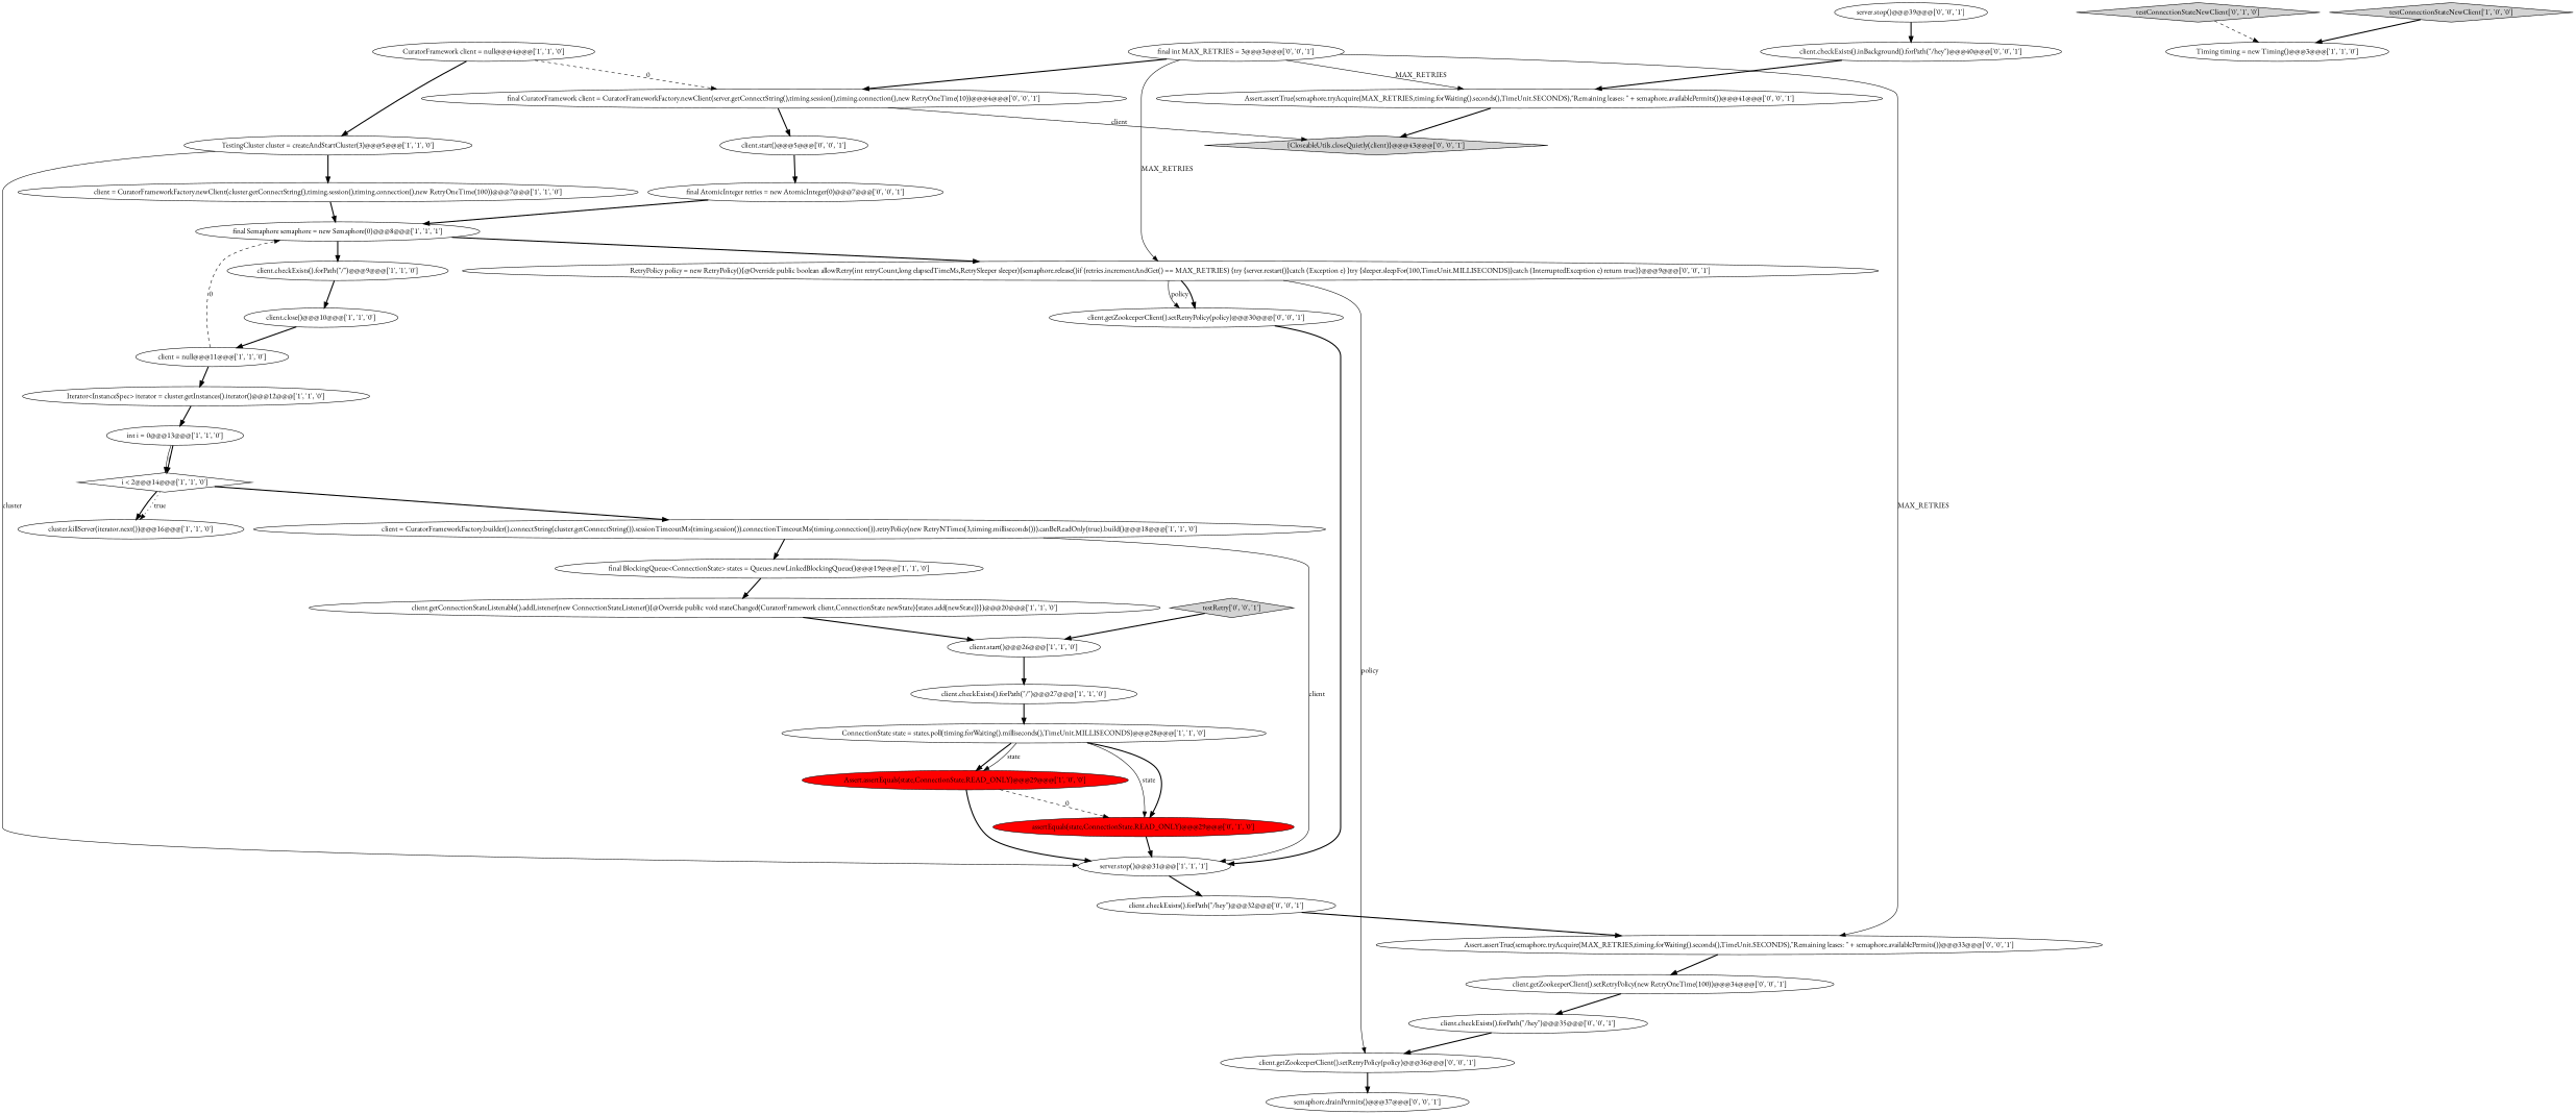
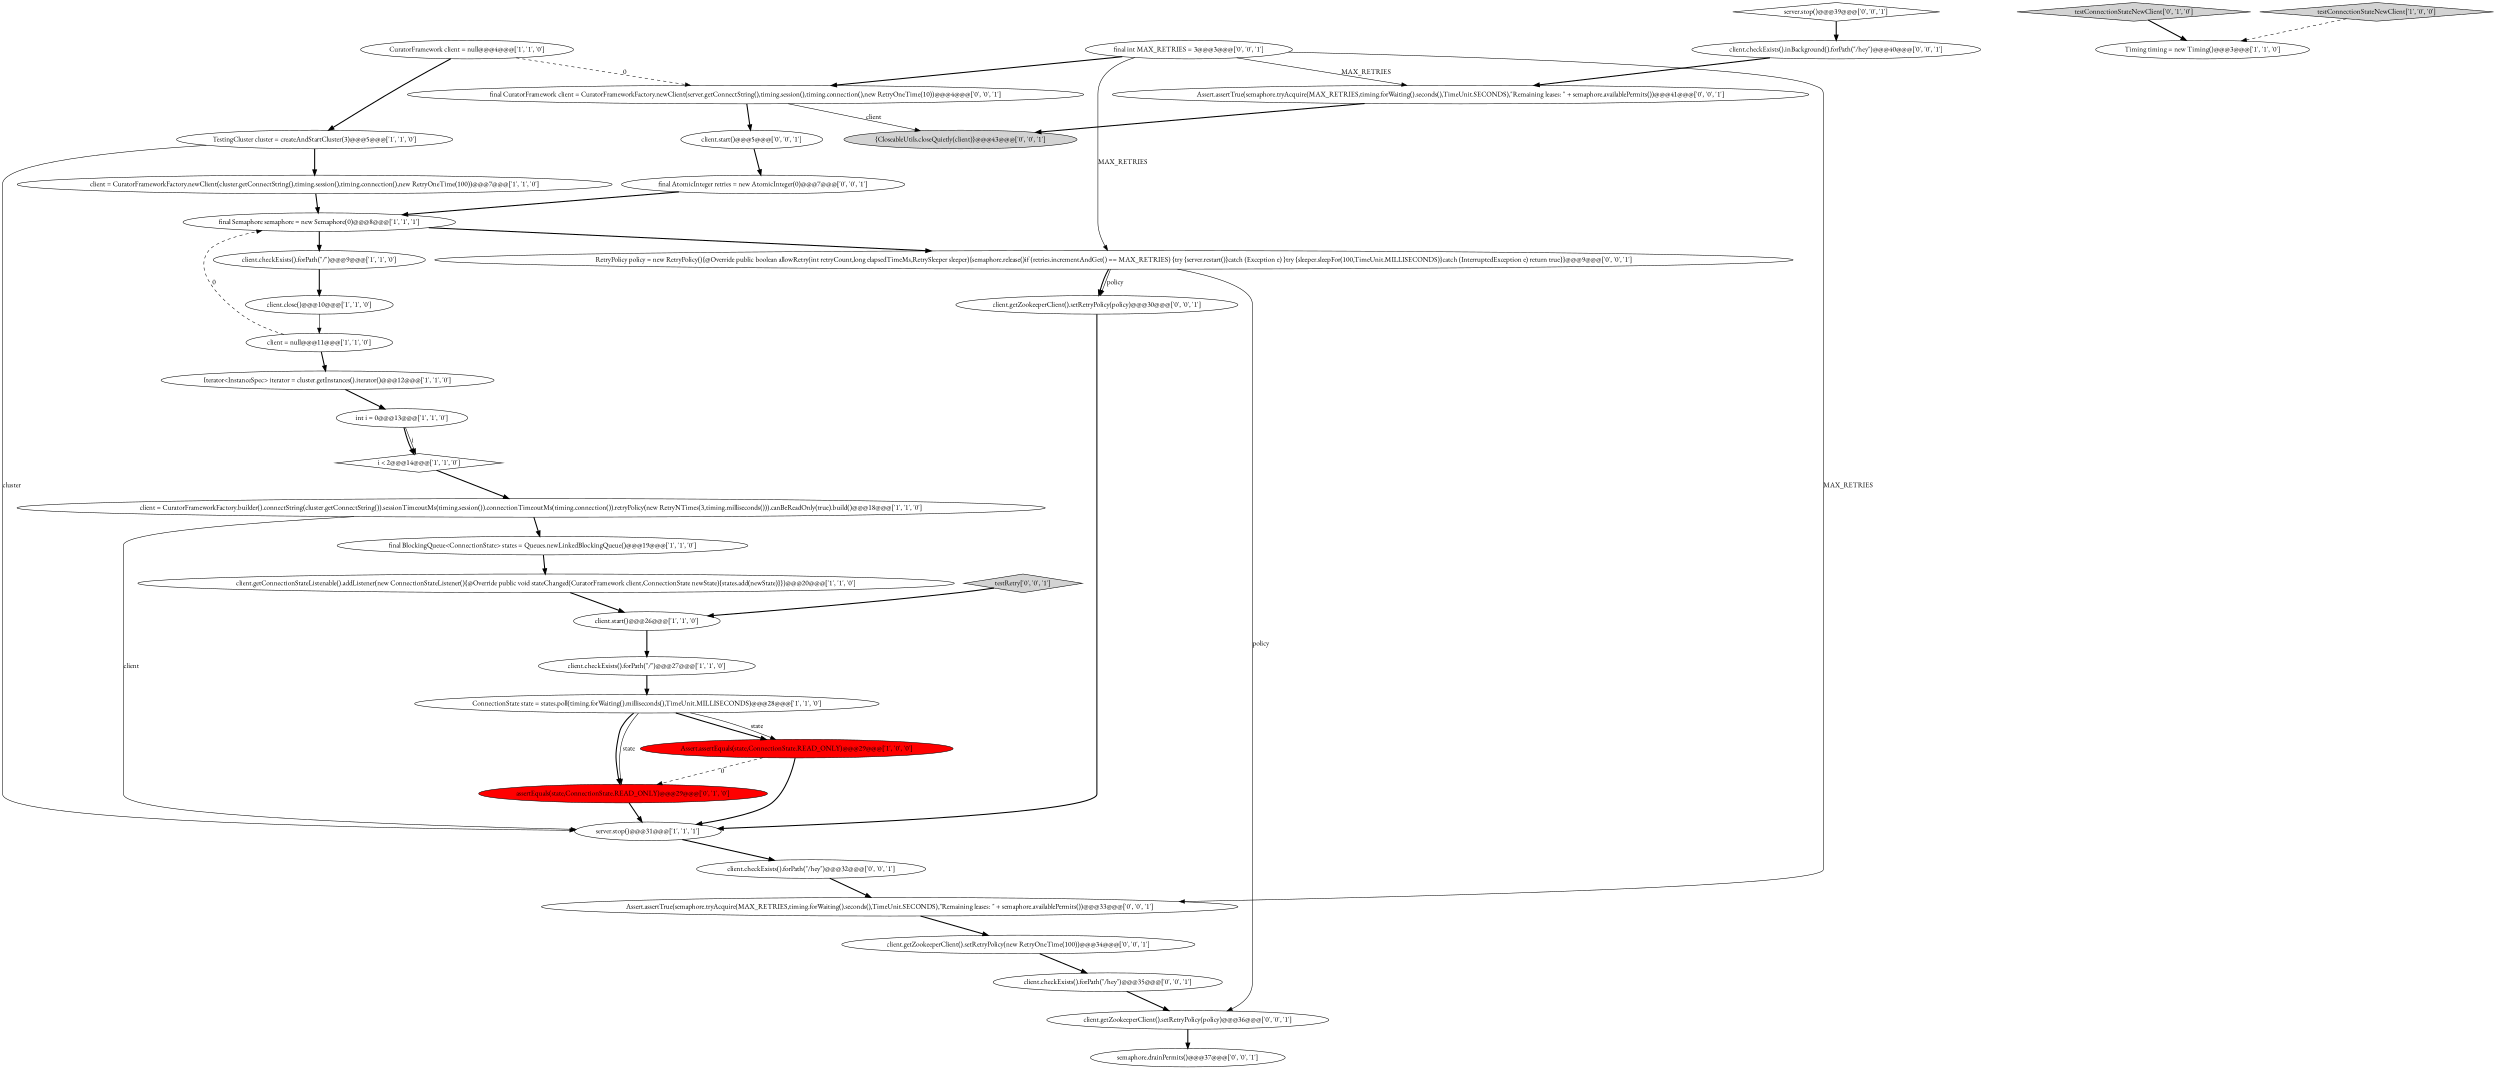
  digraph {
    fontname="EB Garamond"
    node [fillcolor=white fontname="EB Garamond" shape=ellipse style=filled]
    edge [fontname="EB Garamond" style=bold]
    n1 [fillcolor=red label="Assert.assertEquals(state,ConnectionState.READ_ONLY)@@@29@@@['1', '0', '0']"]
    n2 [label="server.stop()@@@31@@@['1', '1', '1']"]
    n3 [fillcolor=red label="assertEquals(state,ConnectionState.READ_ONLY)@@@29@@@['0', '1', '0']"]
    n4 [label="client.checkExists().forPath(\"/hey\")@@@32@@@['0', '0', '1']"]
    n5 [label="final CuratorFramework client = CuratorFrameworkFactory.newClient(server.getConnectString(),timing.session(),timing.connection(),new RetryOneTime(10))@@@4@@@['0', '0', '1']"]
-   n6 [fillcolor=lightgray label="{CloseableUtils.closeQuietly(client)}@@@43@@@['0', '0', '1']" shape=diamond]
+   n6 [fillcolor=lightgray label="{CloseableUtils.closeQuietly(client)}@@@43@@@['0', '0', '1']"]
    n7 [label="client.start()@@@5@@@['0', '0', '1']"]
    n8 [label="final AtomicInteger retries = new AtomicInteger(0)@@@7@@@['0', '0', '1']"]
    n9 [label="final Semaphore semaphore = new Semaphore(0)@@@8@@@['1', '1', '1']"]
    n10 [label="client.checkExists().forPath(\"/\")@@@9@@@['1', '1', '0']"]
    n11 [label="RetryPolicy policy = new RetryPolicy(){@Override public boolean allowRetry(int retryCount,long elapsedTimeMs,RetrySleeper sleeper){semaphore.release()if (retries.incrementAndGet() == MAX_RETRIES) {try {server.restart()}catch (Exception e) }try {sleeper.sleepFor(100,TimeUnit.MILLISECONDS)}catch (InterruptedException e) return true}}@@@9@@@['0', '0', '1']"]
    n12 [label="client.close()@@@10@@@['1', '1', '0']"]
    n13 [label="client.getZookeeperClient().setRetryPolicy(policy)@@@30@@@['0', '0', '1']"]
    n14 [label="client.getZookeeperClient().setRetryPolicy(policy)@@@36@@@['0', '0', '1']"]
    n15 [label="client.checkExists().inBackground().forPath(\"/hey\")@@@40@@@['0', '0', '1']"]
    n16 [label="Assert.assertTrue(semaphore.tryAcquire(MAX_RETRIES,timing.forWaiting().seconds(),TimeUnit.SECONDS),\"Remaining leases: \" + semaphore.availablePermits())@@@41@@@['0', '0', '1']"]
    n17 [label="ConnectionState state = states.poll(timing.forWaiting().milliseconds(),TimeUnit.MILLISECONDS)@@@28@@@['1', '1', '0']"]
    n18 [label="TestingCluster cluster = createAndStartCluster(3)@@@5@@@['1', '1', '0']"]
    n19 [label="client = CuratorFrameworkFactory.newClient(cluster.getConnectString(),timing.session(),timing.connection(),new RetryOneTime(100))@@@7@@@['1', '1', '0']"]
    n20 [label="Assert.assertTrue(semaphore.tryAcquire(MAX_RETRIES,timing.forWaiting().seconds(),TimeUnit.SECONDS),\"Remaining leases: \" + semaphore.availablePermits())@@@33@@@['0', '0', '1']"]
    n21 [label="Timing timing = new Timing()@@@3@@@['1', '1', '0']"]
    n22 [label="CuratorFramework client = null@@@4@@@['1', '1', '0']"]
    n23 [label="client = null@@@11@@@['1', '1', '0']"]
    n24 [label="Iterator<InstanceSpec> iterator = cluster.getInstances().iterator()@@@12@@@['1', '1', '0']"]
    n25 [label="int i = 0@@@13@@@['1', '1', '0']"]
-   n26 [label="server.stop()@@@39@@@['0', '0', '1']"]
+   n26 [label="server.stop()@@@39@@@['0', '0', '1']" shape=diamond]
    n27 [fillcolor=lightgray label="testConnectionStateNewClient['0', '1', '0']" shape=diamond]
    n28 [label="client.getConnectionStateListenable().addListener(new ConnectionStateListener(){@Override public void stateChanged(CuratorFramework client,ConnectionState newState){states.add(newState)}})@@@20@@@['1', '1', '0']"]
    n29 [label="client.start()@@@26@@@['1', '1', '0']"]
    n30 [label="client.checkExists().forPath(\"/\")@@@27@@@['1', '1', '0']"]
-   n31 [label="cluster.killServer(iterator.next())@@@16@@@['1', '1', '0']"]
    n32 [label="i < 2@@@14@@@['1', '1', '0']" shape=diamond]
    n33 [label="client = CuratorFrameworkFactory.builder().connectString(cluster.getConnectString()).sessionTimeoutMs(timing.session()).connectionTimeoutMs(timing.connection()).retryPolicy(new RetryNTimes(3,timing.milliseconds())).canBeReadOnly(true).build()@@@18@@@['1', '1', '0']"]
    n34 [label="client.getZookeeperClient().setRetryPolicy(new RetryOneTime(100))@@@34@@@['0', '0', '1']"]
    n35 [label="client.checkExists().forPath(\"/hey\")@@@35@@@['0', '0', '1']"]
    n36 [label="final int MAX_RETRIES = 3@@@3@@@['0', '0', '1']"]
    n37 [label="final BlockingQueue<ConnectionState> states = Queues.newLinkedBlockingQueue()@@@19@@@['1', '1', '0']"]
    n38 [label="semaphore.drainPermits()@@@37@@@['0', '0', '1']"]
    n39 [fillcolor=lightgray label="testConnectionStateNewClient['1', '0', '0']" shape=diamond]
    n40 [fillcolor=lightgray label="testRetry['0', '0', '1']" shape=diamond]
    n1 -> n2
    n1 -> n3 [label=0 style=dashed]
    n2 -> n4
    n3 -> n2
    n4 -> n20
    n5 -> n6 [label=client style=solid]
    n5 -> n7
    n7 -> n8
    n8 -> n9
    n9 -> n10
    n9 -> n11
    n10 -> n12
    n11 -> n13 [label=policy style=solid]
    n11 -> n13
    n11 -> n14 [label=policy style=solid]
-   n12 -> n23
+   n12 -> n23 [style=solid]
    n13 -> n2
    n14 -> n38
    n15 -> n16
    n16 -> n6
    n17 -> n1
    n17 -> n1 [label=state style=solid]
    n17 -> n3 [label=state style=solid]
    n17 -> n3
    n18 -> n2 [label=cluster style=solid]
    n18 -> n19
    n19 -> n9
    n20 -> n34
    n22 -> n5 [label=0 style=dashed]
    n22 -> n18
    n23 -> n9 [label=0 style=dashed]
    n23 -> n24
    n24 -> n25
    n25 -> n32
    n25 -> n32 [label=i style=solid]
    n26 -> n15
-   n27 -> n21 [style=dashed]
+   n27 -> n21
    n28 -> n29
    n29 -> n30
    n30 -> n17
-   n32 -> n31
-   n32 -> n31 [label=true style=dotted]
    n32 -> n33
    n33 -> n2 [label=client style=solid]
    n33 -> n37
    n34 -> n35
    n35 -> n14
    n36 -> n5
    n36 -> n11 [label=MAX_RETRIES style=solid]
    n36 -> n16 [label=MAX_RETRIES style=solid]
    n36 -> n20 [label=MAX_RETRIES style=solid]
    n37 -> n28
-   n39 -> n21
+   n39 -> n21 [style=dashed]
    n40 -> n29
  }
